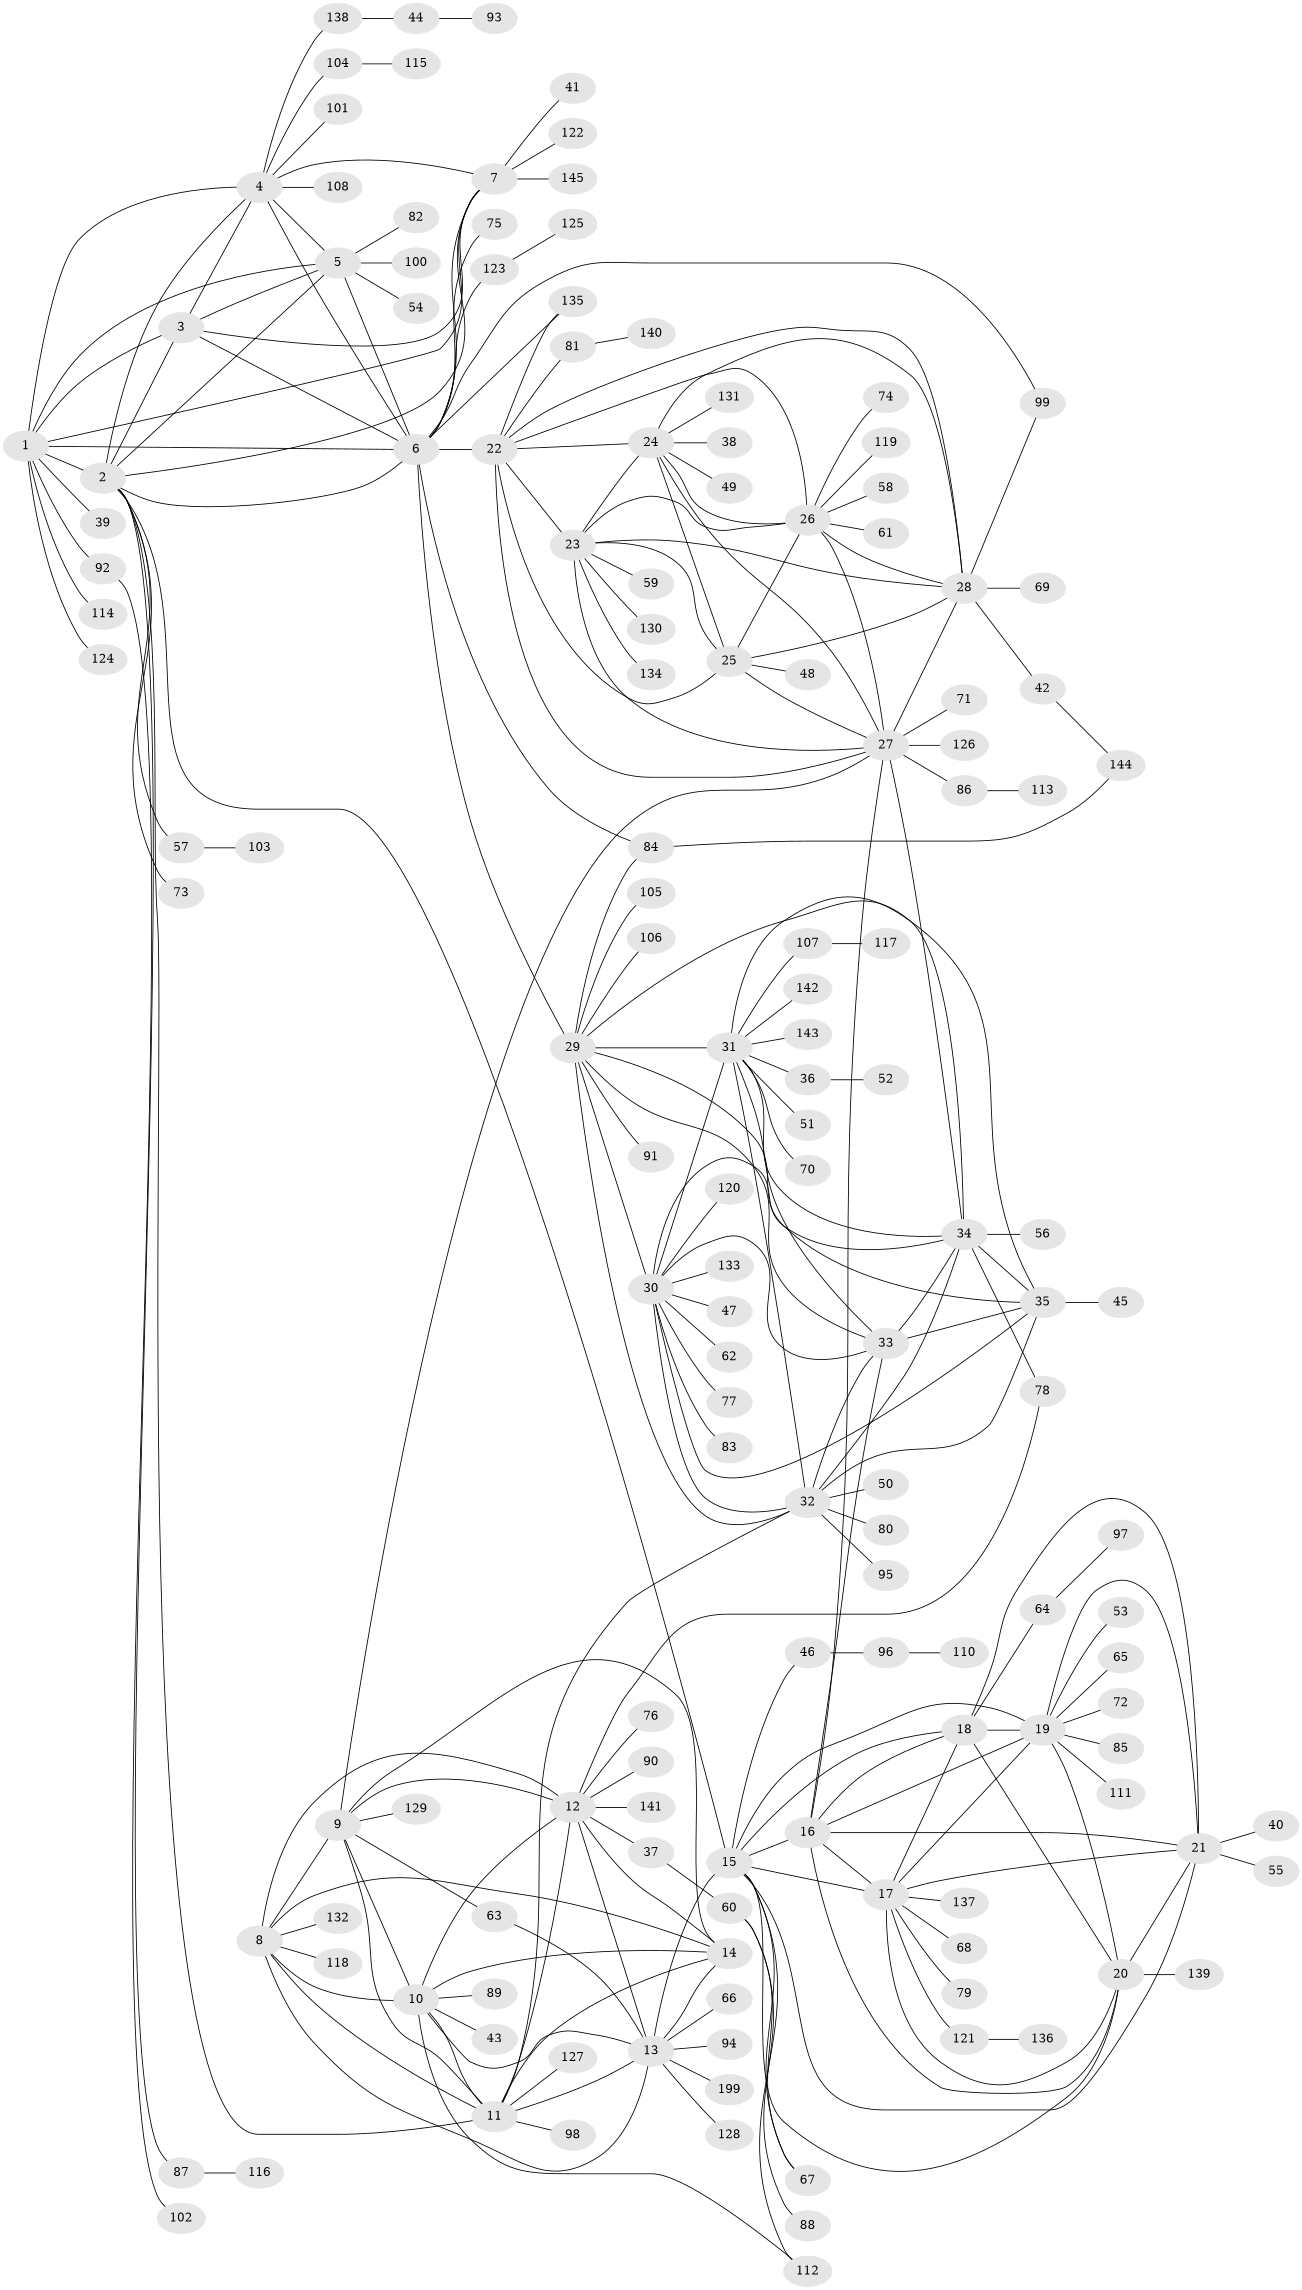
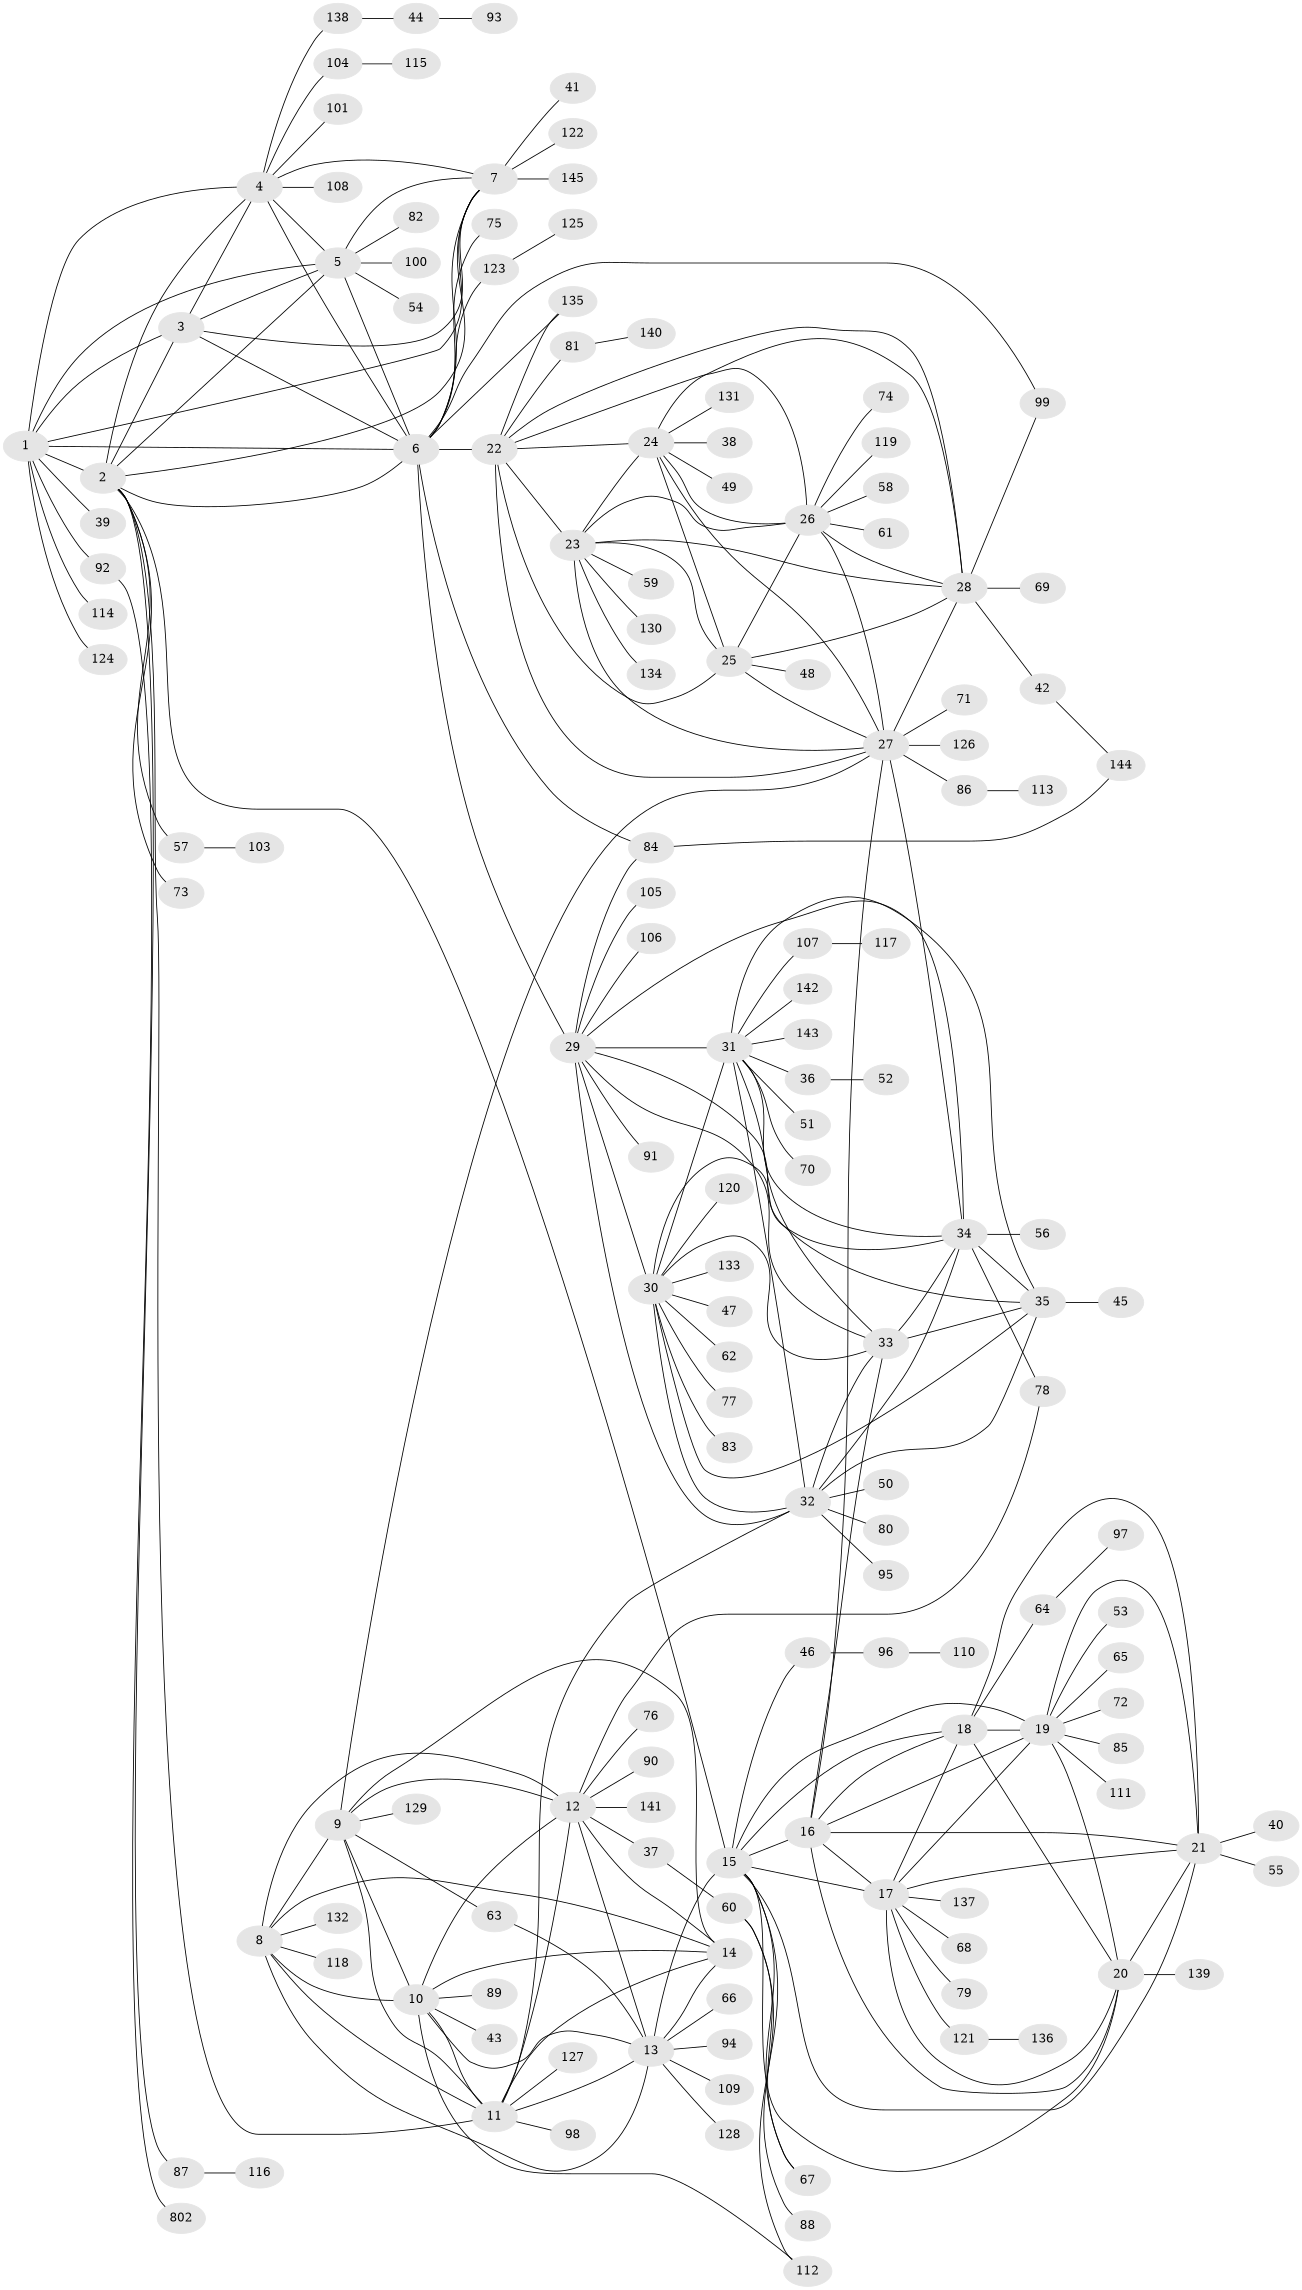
  graph {
    rankdir=LR
    node [color=gray90 style=filled]
    1
    2
    3
    4
    5
    6
    7
    39
    92
    114
    124
    11
    15
    57
    73
    87
    101
    104
    108
    138
    54
    82
    100
    22
    29
    75
    84
    99
    123
    135
    41
    122
    145
-   102
+   102 [label=802]
    12
    13
    14
    32
    98
    127
    112
    16
    17
    18
    19
    20
    21
    46
    67
    103
    116
    115
    44
    93
    27
    23
    24
    25
    26
    28
    81
    33
    34
    30
    31
    35
    91
    105
    106
    144
    125
    8
    9
    10
    118
    132
    63
    129
    43
    89
    37
    76
    78
    90
    141
    66
    94
-   109 [label=199]
+   109
    128
    71
    86
    126
    50
    80
    95
    60
    68
    79
    121
    137
    64
    53
    65
    72
    85
    111
    139
    40
    55
    96
    136
    97
    59
    130
    134
    38
    49
    131
    48
    58
    61
    74
    119
    42
    69
    140
    56
    113
    47
    62
    77
    83
    120
    133
    36
    51
    70
    107
    142
    143
    45
    52
    117
    88
    110
    1 -- 2
    1 -- 3
    1 -- 4
    1 -- 5
    1 -- 6
    1 -- 7
    1 -- 39
    1 -- 92
    1 -- 114
    1 -- 124
    2 -- 3
    2 -- 4
    2 -- 5
    2 -- 6
    2 -- 7
    2 -- 11
    2 -- 15
    2 -- 57
    2 -- 73
    2 -- 87
    3 -- 4
    3 -- 5
    3 -- 6
    3 -- 7
    4 -- 5
    4 -- 6
    4 -- 7
    4 -- 101
    4 -- 104
    4 -- 108
    4 -- 138
    5 -- 6
+   5 -- 7
    5 -- 54
    5 -- 82
    5 -- 100
    6 -- 7
    6 -- 22
    6 -- 29
    6 -- 75
    6 -- 84
    6 -- 99
    6 -- 123
    6 -- 135
    7 -- 41
    7 -- 122
    7 -- 145
    92 -- 102
    11 -- 12
    11 -- 13
    11 -- 14
    11 -- 32
    11 -- 98
    11 -- 127
    15 -- 112
    15 -- 16
    15 -- 17
    15 -- 18
    15 -- 19
    15 -- 20
    15 -- 21
    15 -- 46
    15 -- 67
    57 -- 103
    87 -- 116
    104 -- 115
    138 -- 44
    22 -- 135
    22 -- 27
    22 -- 23
    22 -- 24
    22 -- 25
    22 -- 26
    22 -- 28
    22 -- 81
    29 -- 84
    29 -- 32
    29 -- 33
    29 -- 34
    29 -- 30
    29 -- 31
    29 -- 35
    29 -- 91
    29 -- 105
    29 -- 106
    84 -- 144
    123 -- 125
    12 -- 13
    12 -- 14
    12 -- 37
    12 -- 76
    12 -- 78
    12 -- 90
    12 -- 141
    13 -- 15
    13 -- 14
    13 -- 66
    13 -- 94
    13 -- 109
    13 -- 128
    32 -- 33
    32 -- 34
    32 -- 35
    32 -- 50
    32 -- 80
    32 -- 95
    16 -- 17
    16 -- 18
    16 -- 19
    16 -- 20
    16 -- 21
    16 -- 27
    16 -- 33
    17 -- 18
    17 -- 19
    17 -- 20
    17 -- 21
    17 -- 68
    17 -- 79
    17 -- 121
    17 -- 137
    18 -- 19
    18 -- 20
    18 -- 21
    18 -- 64
    19 -- 20
    19 -- 21
    19 -- 53
    19 -- 65
    19 -- 72
    19 -- 85
    19 -- 111
    20 -- 21
    20 -- 139
    21 -- 40
    21 -- 55
    46 -- 96
    44 -- 93
    27 -- 28
    27 -- 34
    27 -- 71
    27 -- 86
    27 -- 126
    23 -- 27
    23 -- 24
    23 -- 25
    23 -- 26
    23 -- 28
    23 -- 59
    23 -- 130
    23 -- 134
    24 -- 27
    24 -- 25
    24 -- 26
    24 -- 28
    24 -- 38
    24 -- 49
    24 -- 131
    25 -- 27
    25 -- 26
    25 -- 28
    25 -- 48
    26 -- 27
    26 -- 28
    26 -- 58
    26 -- 61
    26 -- 74
    26 -- 119
    28 -- 99
    28 -- 42
    28 -- 69
    81 -- 140
    33 -- 34
    33 -- 35
    34 -- 35
    34 -- 78
    34 -- 56
    30 -- 32
    30 -- 33
    30 -- 34
    30 -- 31
    30 -- 35
    30 -- 47
    30 -- 62
    30 -- 77
    30 -- 83
    30 -- 120
    30 -- 133
    31 -- 32
    31 -- 33
    31 -- 34
    31 -- 35
    31 -- 36
    31 -- 51
    31 -- 70
    31 -- 107
    31 -- 142
    31 -- 143
    35 -- 45
    8 -- 11
    8 -- 12
    8 -- 13
    8 -- 14
    8 -- 9
    8 -- 10
    8 -- 118
    8 -- 132
    9 -- 11
    9 -- 12
    9 -- 14
    9 -- 27
    9 -- 10
    9 -- 63
    9 -- 129
    10 -- 11
    10 -- 12
    10 -- 13
    10 -- 14
    10 -- 112
    10 -- 43
    10 -- 89
    63 -- 13
    37 -- 60
    86 -- 113
    60 -- 67
    60 -- 88
    121 -- 136
    64 -- 97
    96 -- 110
    42 -- 144
    36 -- 52
    107 -- 117
  }
